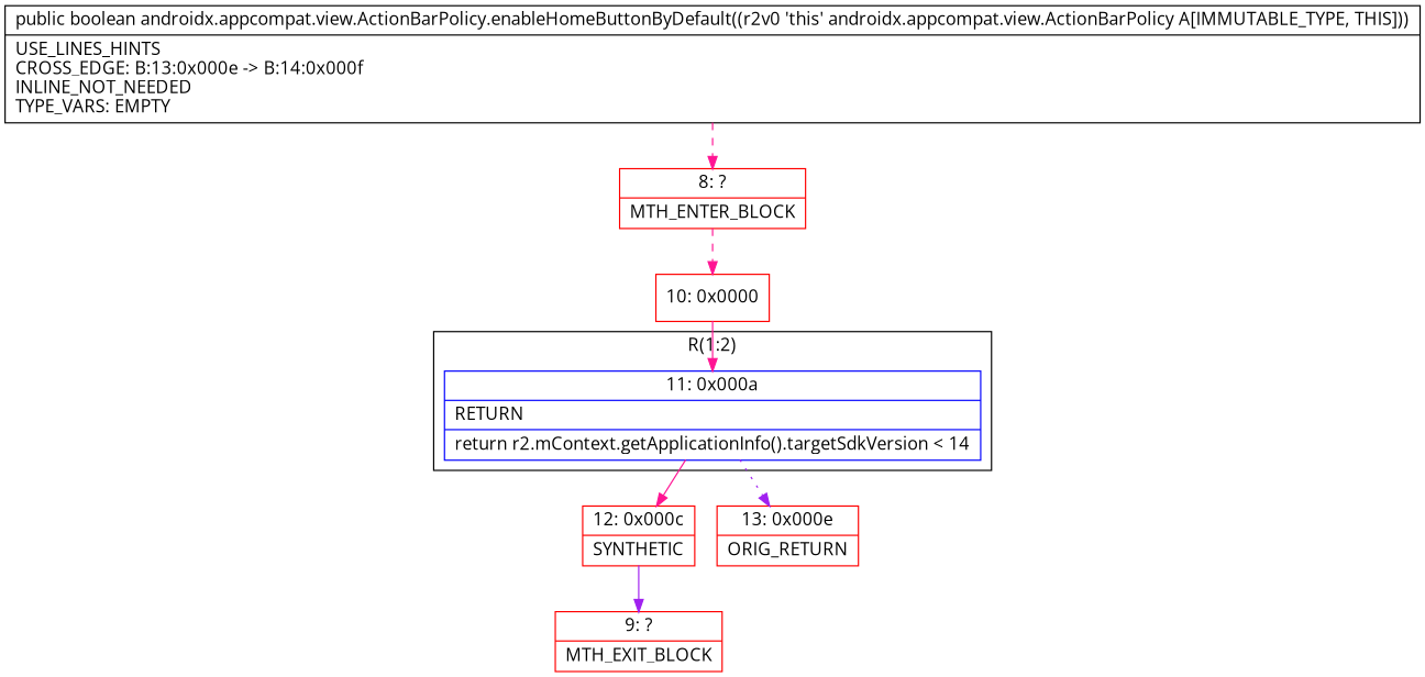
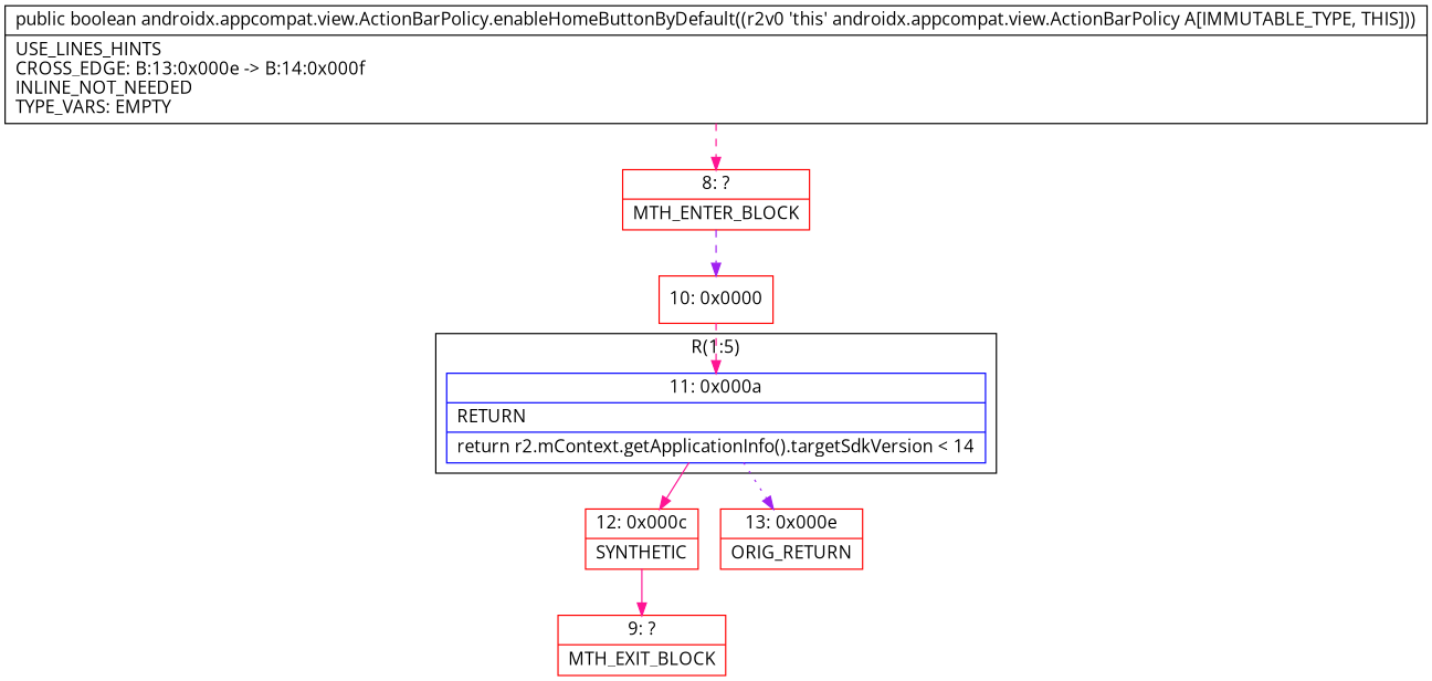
  digraph {
    fontname="Open Sans"
    node [color=red fontname="Open Sans" shape=record]
    edge [color=deeppink fontname="Open Sans" style=dashed]
    n1 [color=blue label="{11\:\ 0x000a|RETURN\l|return r2.mContext.getApplicationInfo().targetSdkVersion \< 14\l}"]
    n2 [label="{12\:\ 0x000c|SYNTHETIC\l}"]
    n3 [label="{13\:\ 0x000e|ORIG_RETURN\l}"]
    n4 [label="{9\:\ ?|MTH_EXIT_BLOCK\l}"]
    n5 [label="{8\:\ ?|MTH_ENTER_BLOCK\l}"]
    n6 [label="{10\:\ 0x0000}"]
    n7 [label="{public boolean androidx.appcompat.view.ActionBarPolicy.enableHomeButtonByDefault((r2v0 'this' androidx.appcompat.view.ActionBarPolicy A[IMMUTABLE_TYPE, THIS]))  | USE_LINES_HINTS\lCROSS_EDGE: B:13:0x000e \-\> B:14:0x000f\lINLINE_NOT_NEEDED\lTYPE_VARS: EMPTY\l}" color=""]
    subgraph cluster_1 {
-     label="R(1:2)"
+     label="R(1:5)"
      n1
    }
    n1 -> n2 [style=solid]
    n1 -> n3 [color=purple style=dotted]
-   n2 -> n4 [color=purple style=solid]
-   n5 -> n6
-   n6 -> n1 [style=solid]
+   n2 -> n4 [style=solid]
+   n5 -> n6 [color=purple]
+   n6 -> n1
    n7 -> n5
  }
